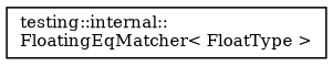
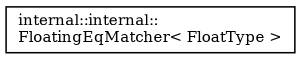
  digraph {
    rankdir=LR
    fontname="DejaVu Serif"
-   n1 [color=black fillcolor=white fontname="DejaVu Serif" fontsize=10 height=0.2 label="testing::internal::\lFloatingEqMatcher\< FloatType \>" shape=record style=filled width=0.4]
+   n1 [color=black fillcolor=white fontname="DejaVu Serif" fontsize=10 height=0.2 label="internal::internal::\lFloatingEqMatcher\< FloatType \>" shape=record style=filled width=0.4]
  }
